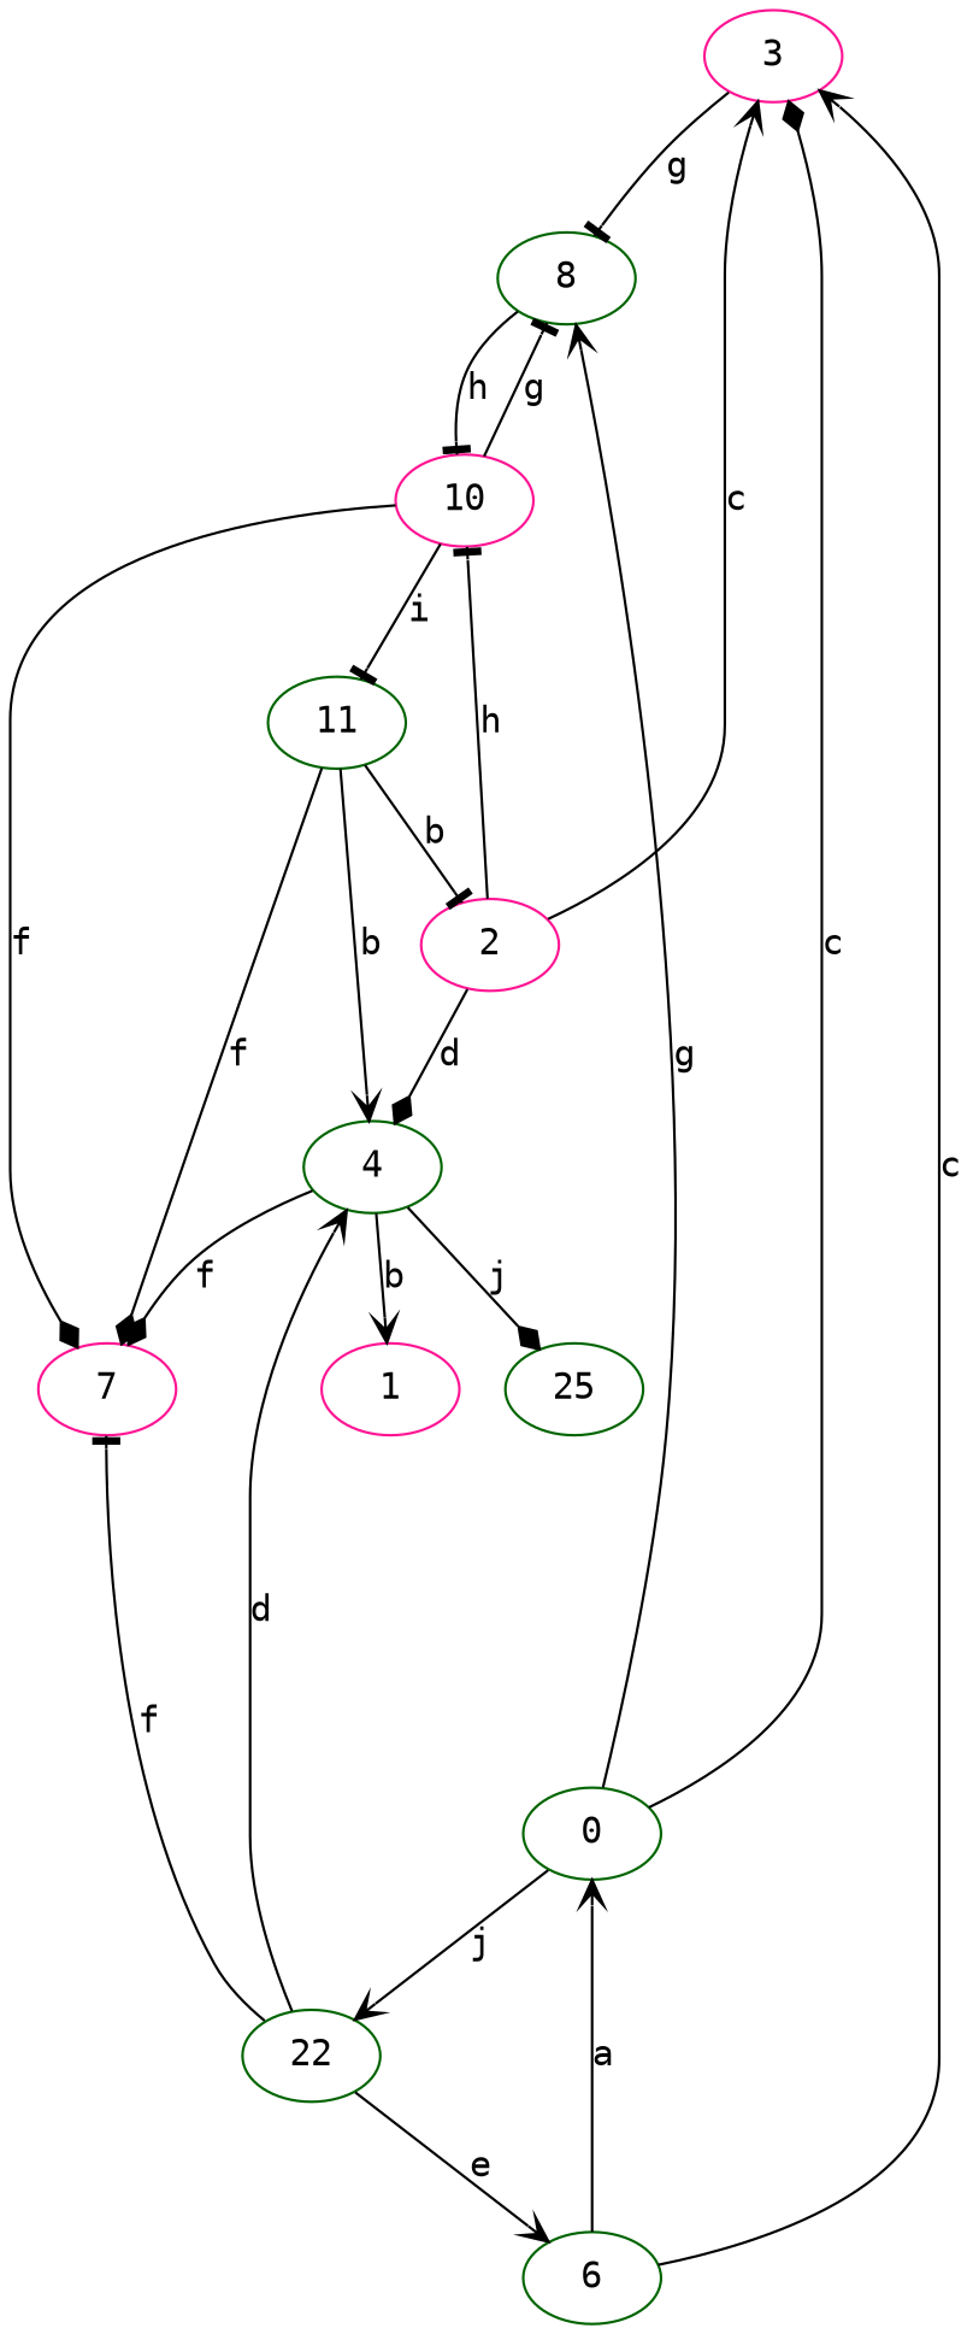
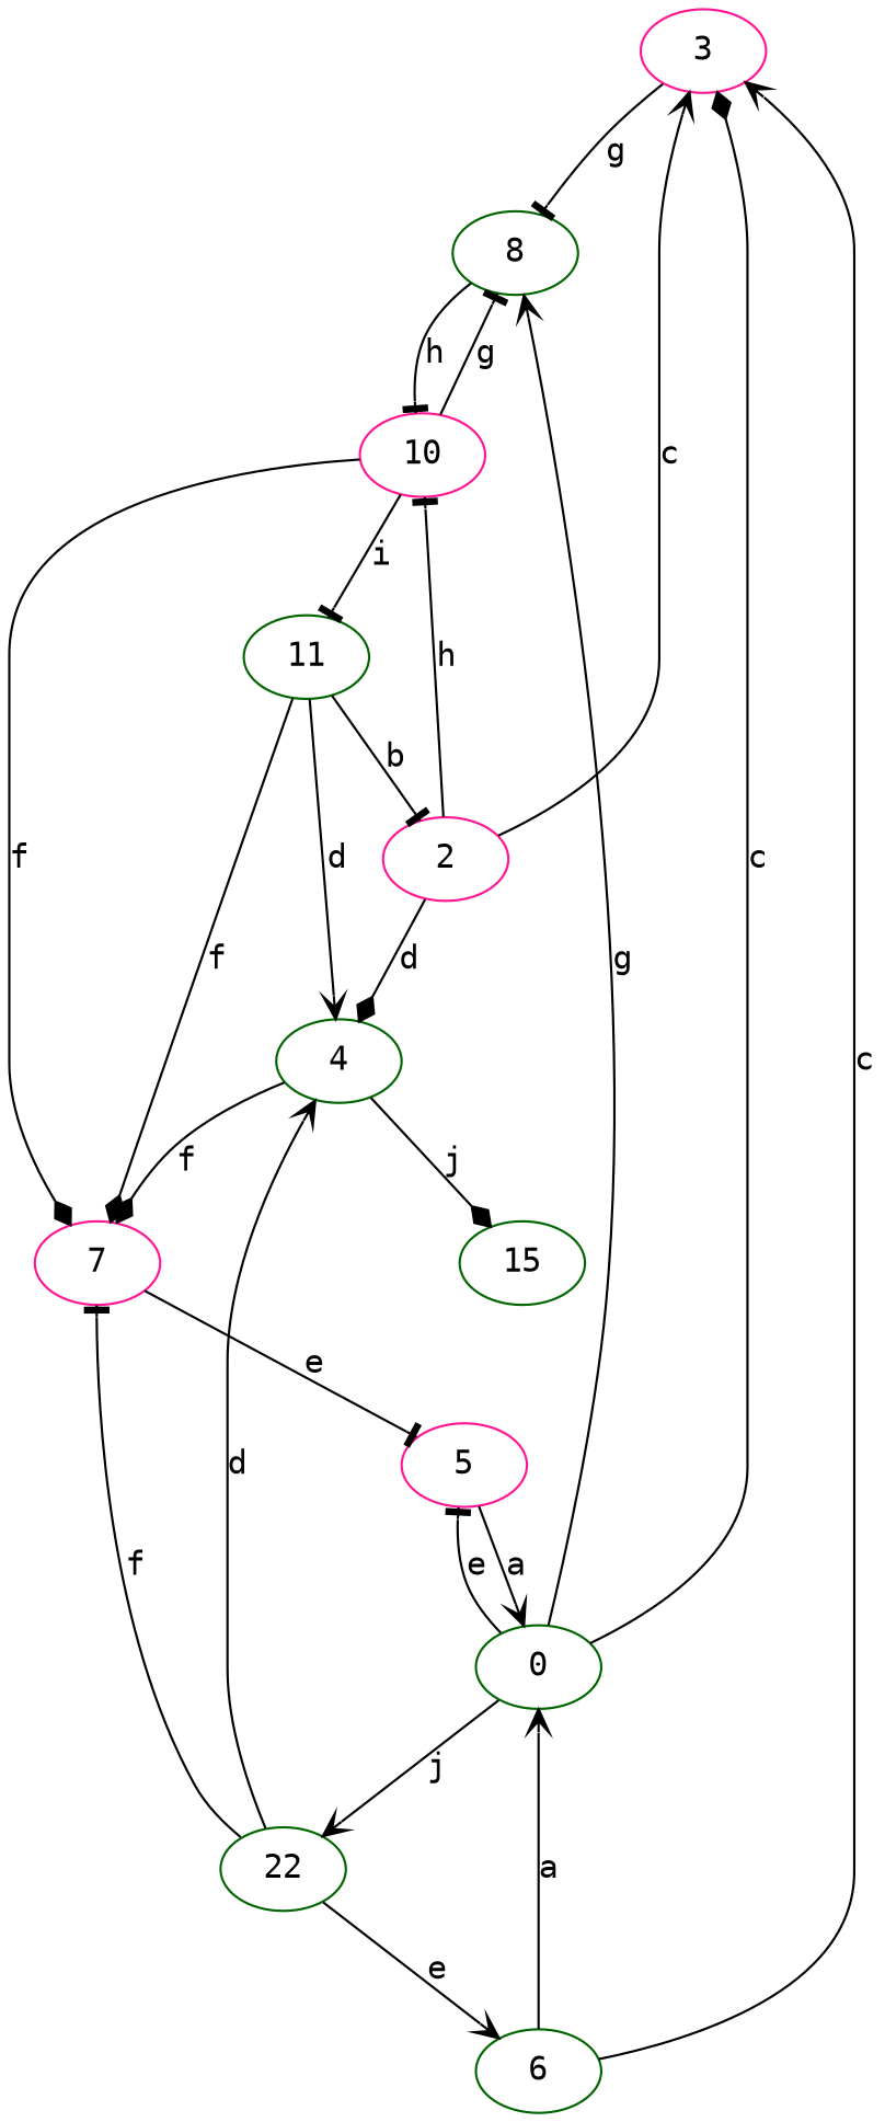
  strict digraph {
    fontname="DejaVu Sans Mono"
    node [color=darkgreen fontname="DejaVu Sans Mono"]
    edge [arrowhead=vee fontname="DejaVu Sans Mono"]
    3 [color=deeppink]
    0
+   5 [color=deeppink]
    8
    n5 [label=22]
    10 [color=deeppink]
    4
    7 [color=deeppink]
    6
-   1 [color=deeppink]
    2 [color=deeppink]
-   15 [label=25]
+   15
    11
    3 -> 8 [arrowhead=tee label=g]
    0 -> 3 [arrowhead=diamond label=c]
+   0 -> 5 [arrowhead=tee label=e]
    0 -> 8 [label=g]
    0 -> n5 [label=j]
+   5 -> 0 [label=a]
    8 -> 10 [arrowhead=tee label=h]
    n5 -> 4 [label=d]
    n5 -> 7 [arrowhead=tee label=f]
    n5 -> 6 [label=e]
    10 -> 8 [arrowhead=tee label=g]
    10 -> 7 [arrowhead=diamond label=f]
    10 -> 11 [arrowhead=tee label=i]
    4 -> 7 [arrowhead=diamond label=f]
-   4 -> 1 [label=b]
    4 -> 15 [arrowhead=diamond label=j]
+   7 -> 5 [arrowhead=tee label=e]
    6 -> 3 [label=c]
    6 -> 0 [label=a]
    2 -> 3 [label=c]
    2 -> 10 [arrowhead=tee label=h]
    2 -> 4 [arrowhead=diamond label=d]
-   11 -> 4 [label=b]
+   11 -> 4 [label=d]
    11 -> 7 [arrowhead=diamond label=f]
    11 -> 2 [arrowhead=tee label=b]
  }
